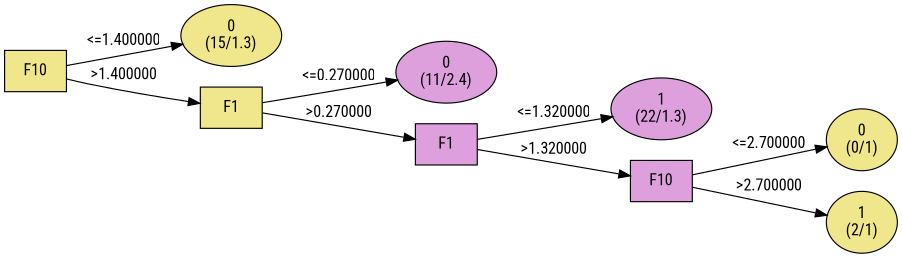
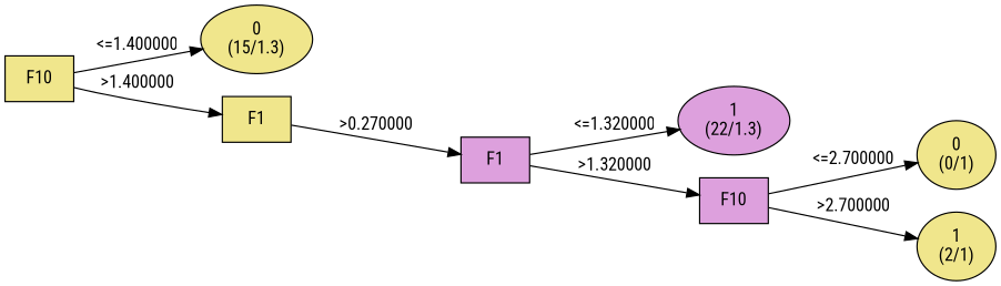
  digraph {
    fontname="Roboto Condensed"
    rankdir=LR
    node [fillcolor=khaki fontname="Roboto Condensed" shape=ellipse style=filled]
    edge [fontname="Roboto Condensed"]
    n1 [label="F10\n" shape=box]
    n2 [label="0\n(15/1.3)"]
    n3 [label="F1\n" shape=box]
-   n4 [fillcolor=plum label="0\n(11/2.4)"]
    n5 [fillcolor=plum label="F1\n" shape=box]
    n6 [fillcolor=plum label="1\n(22/1.3)"]
    n7 [fillcolor=plum label="F10\n" shape=box]
    n8 [label="0\n(0/1)"]
    n9 [label="1\n(2/1)"]
    n1 -> n2 [label="<=1.400000"]
    n1 -> n3 [label=">1.400000"]
-   n3 -> n4 [label="<=0.270000"]
    n3 -> n5 [label=">0.270000"]
    n5 -> n6 [label="<=1.320000"]
    n5 -> n7 [label=">1.320000"]
    n7 -> n8 [label="<=2.700000"]
    n7 -> n9 [label=">2.700000"]
  }
